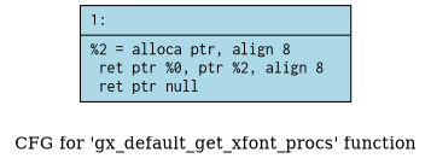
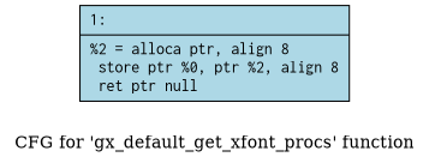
  digraph {
    label="CFG for 'gx_default_get_xfont_procs' function"
-   n1 [color=black fillcolor=lightblue fontname=Courier label="{1:\l|  %2 = alloca ptr, align 8\l  ret ptr %0, ptr %2, align 8\l  ret ptr null\l}" shape=record style=filled]
+   n1 [color=black fillcolor=lightblue fontname=Courier label="{1:\l|  %2 = alloca ptr, align 8\l  store ptr %0, ptr %2, align 8\l  ret ptr null\l}" shape=record style=filled]
  }
